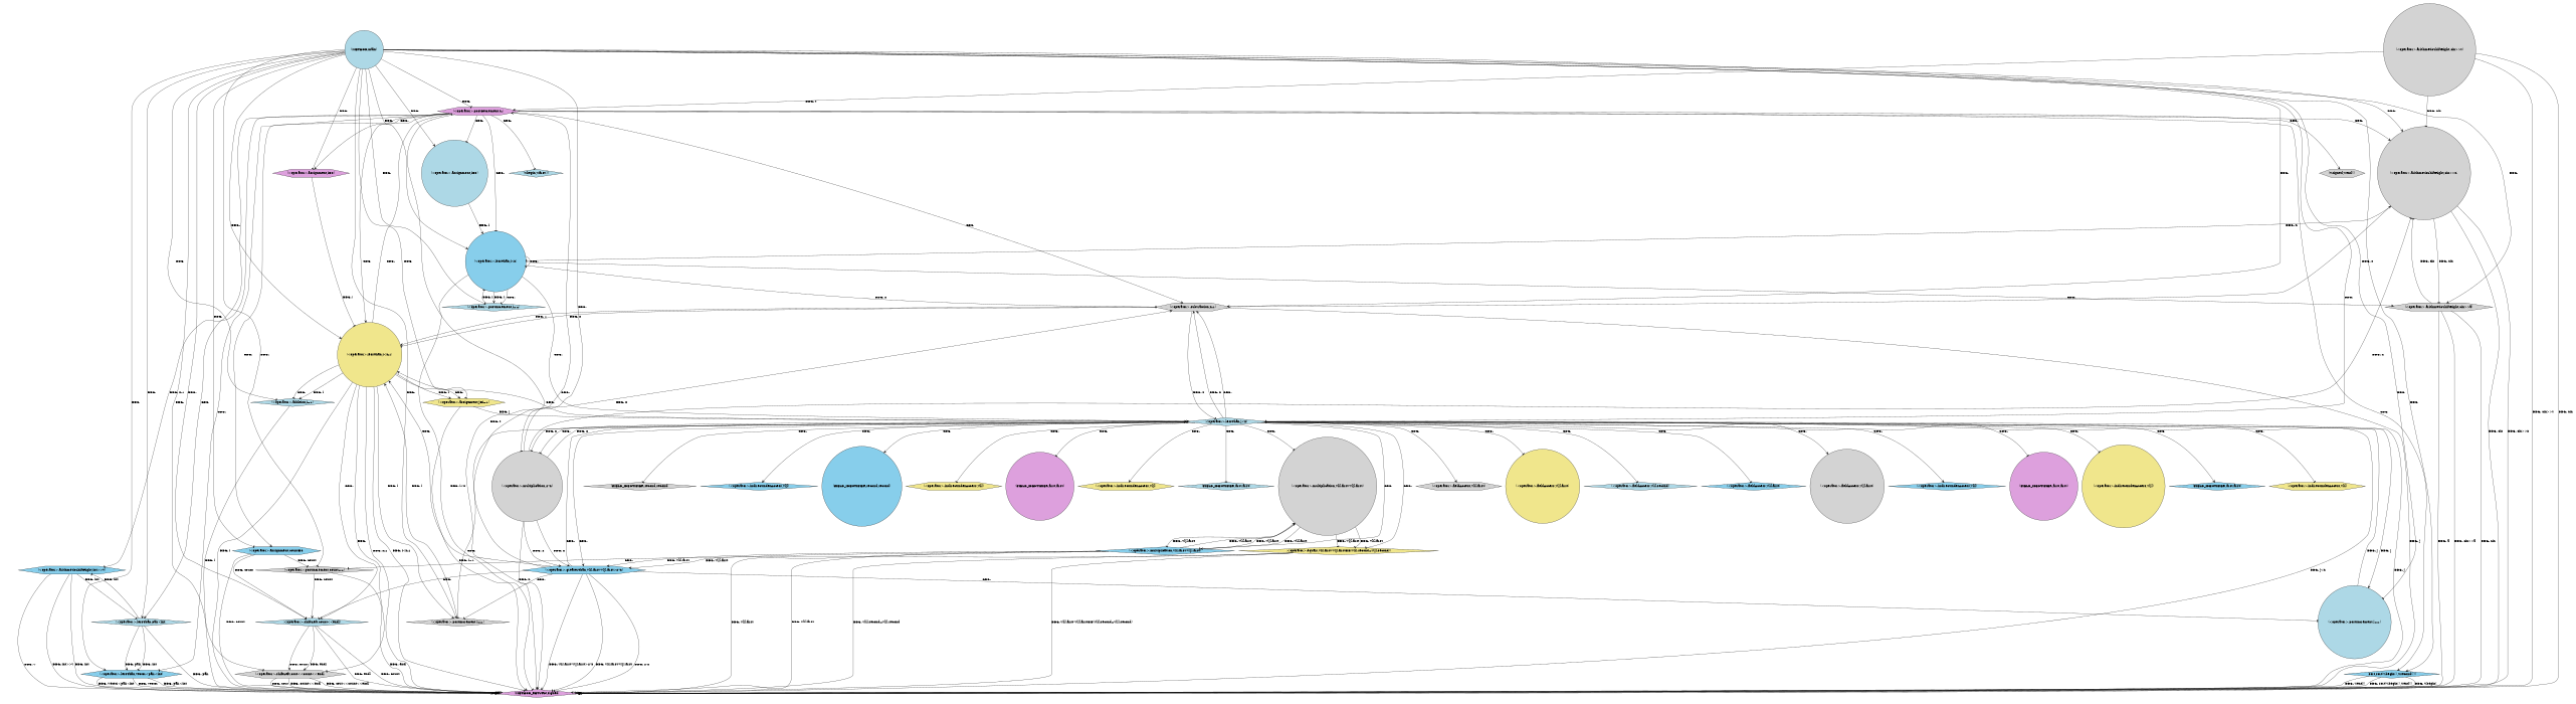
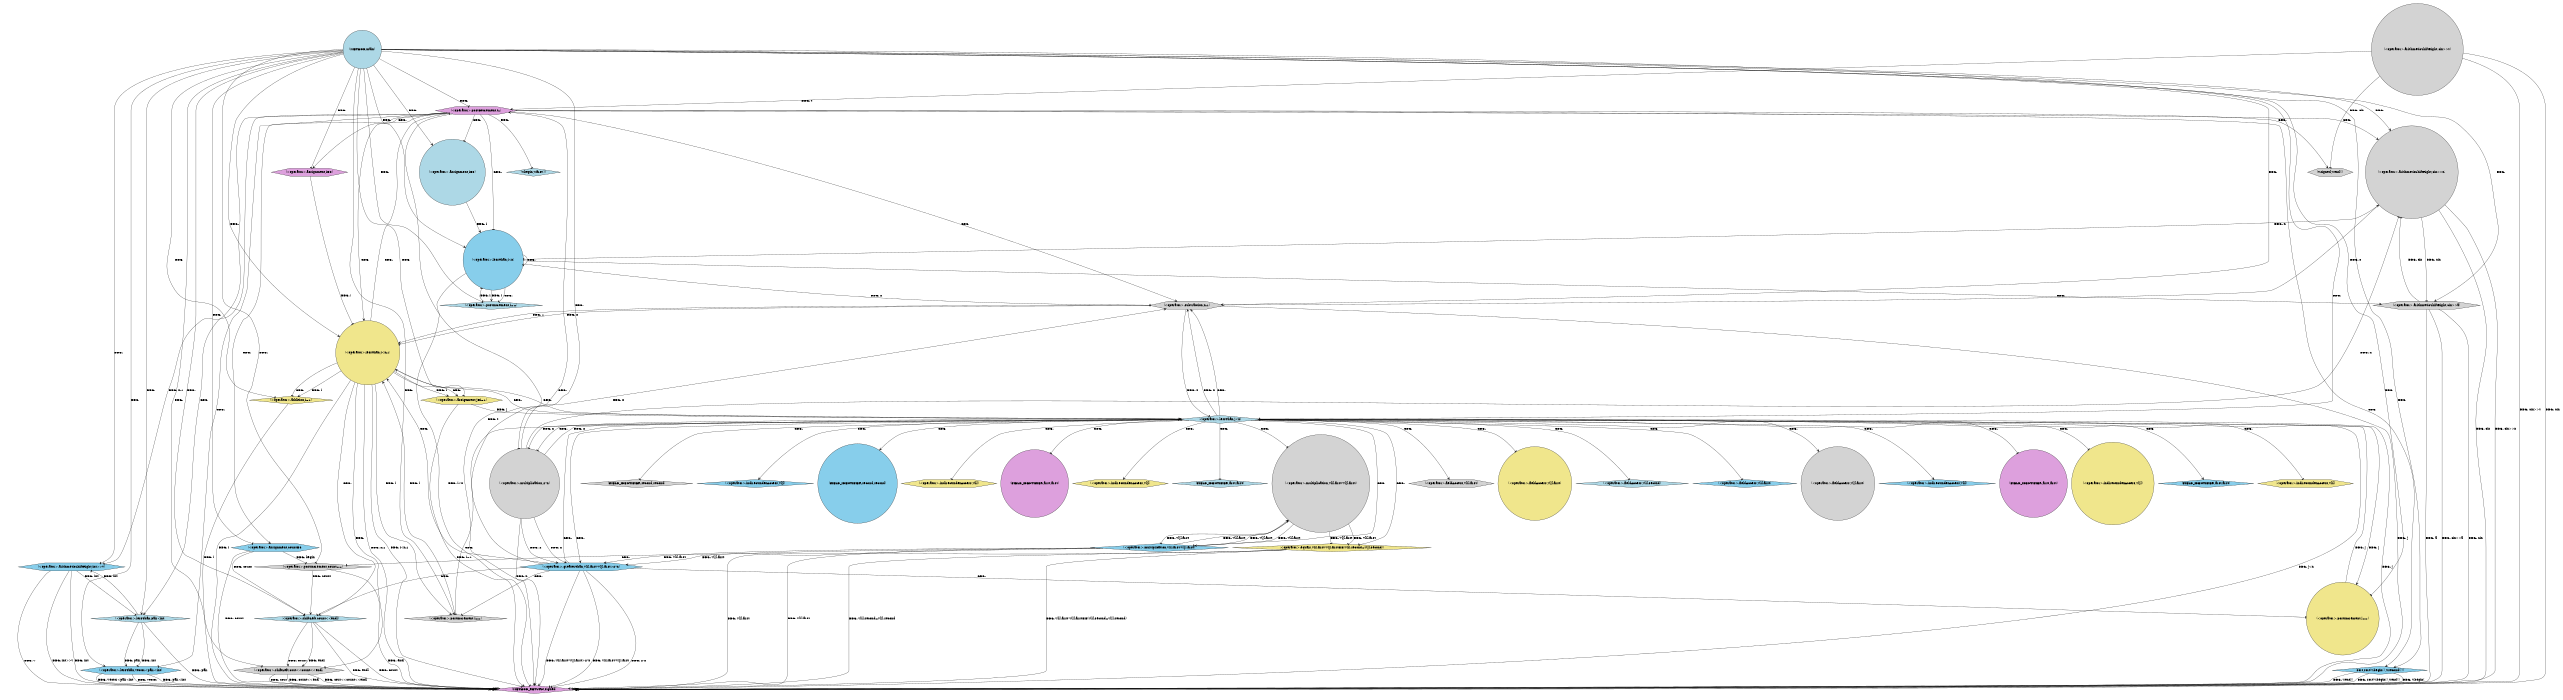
  digraph {
    node [fillcolor=lightgrey shape=diamond style=filled]
    edge [arrowhead=tee]
    n1 [fillcolor=lightblue label="(METHOD,main)" shape=circle]
    n2 [fillcolor=plum label="(<operator>.postDecrement,t--)" shape=hexagon]
    n3 [label="(<operator>.arithmeticShiftRight,cin>>n)" shape=circle]
    n4 [fillcolor=skyblue label="(sort,sort(v.begin(),v.second()))"]
    n5 [fillcolor=skyblue label="(<operator>.assignment,count=0)" shape=hexagon]
    n6 [label="(<operator>.shiftLeft,cout<<count<<endl)" shape=hexagon]
    n7 [fillcolor=skyblue label="(<operator>.lessThan,vector<pair<int)" shape=hexagon]
    n8 [fillcolor=skyblue label="(<operator>.arithmeticShiftRight,int>>v)" shape=hexagon]
    n9 [fillcolor=lightblue label="(<operator>.assignment,i=0)" shape=circle]
    n10 [fillcolor=skyblue label="(<operator>.lessThan,i<n)" shape=circle]
    n11 [fillcolor=lightblue label="(<operator>.postIncrement,i++)"]
    n12 [fillcolor=plum label="(<operator>.assignment,i=0)" shape=hexagon]
    n13 [fillcolor=khaki label="(<operator>.lessThan,i<n-1)" shape=circle]
    n14 [label="(<operator>.postIncrement,i++)"]
    n15 [label="(<operator>.arithmeticShiftRight,cin>>a)" shape=hexagon]
    n16 [fillcolor=lightblue label="(<operator>.shiftLeft,count<<endl)"]
    n17 [fillcolor=lightblue label="(<operator>.lessThan,pair<int)"]
    n18 [label="(<operator>.subtraction,n-1)" shape=hexagon]
    n19 [fillcolor=khaki label="(<operator>.assignment,j=i+1)" shape=hexagon]
    n20 [fillcolor=lightblue label="(<operator>.lessThan,j<n)"]
-   n21 [fillcolor=lightblue label="(<operator>.postIncrement,j++)" shape=circle]
-   n22 [fillcolor=lightblue label="(<operator>.addition,i+1)"]
+   n21 [fillcolor=khaki label="(<operator>.postIncrement,j++)" shape=circle]
+   n22 [fillcolor=khaki label="(<operator>.addition,i+1)"]
    n23 [label="(<operator>.postIncrement,count++)"]
    n24 [label="(<operator>.multiplication,2*n)" shape=circle]
    n25 [label="(<operator>.arithmeticShiftRight,cin>>t)" shape=circle]
    n26 [fillcolor=plum label="(METHOD_RETURN,signed)"]
    n27 [fillcolor=lightblue label="(v.begin,v.first())"]
    n28 [label="(v.signed,v.end())" shape=hexagon]
    n29 [fillcolor=khaki label="(<operator>.equals,v[i].first*v[j].first==(v[i].second+v[j].second))"]
    n30 [fillcolor=skyblue label="(<operator>.greaterThan,v[i].first*v[j].first>2*n)" shape=hexagon]
    n31 [label="(<operator>.multiplication,v[i].first*v[j].first)" shape=circle]
    n32 [fillcolor=skyblue label="(<operator>.multiplication,v[i].first*v[j].first)"]
    n33 [label="(<operator>.fieldAccess,v[i].first)" shape=hexagon]
    n34 [fillcolor=khaki label="(<operator>.fieldAccess,v[j].first)" shape=circle]
    n35 [fillcolor=lightblue label="(<operator>.fieldAccess,v[i].second)"]
    n36 [fillcolor=skyblue label="(<operator>.fieldAccess,v[i].first)"]
    n37 [label="(<operator>.fieldAccess,v[j].first)" shape=circle]
    n38 [fillcolor=skyblue label="(<operator>.indirectIndexAccess,v[i])"]
    n39 [fillcolor=plum label="(FIELD_IDENTIFIER,first,first)" shape=circle]
    n40 [fillcolor=khaki label="(<operator>.indirectIndexAccess,v[j])" shape=circle]
    n41 [fillcolor=skyblue label="(FIELD_IDENTIFIER,first,first)"]
    n42 [fillcolor=khaki label="(<operator>.indirectIndexAccess,v[i])" shape=hexagon]
    n43 [label="(FIELD_IDENTIFIER,second,second)"]
    n44 [fillcolor=skyblue label="(<operator>.indirectIndexAccess,v[j])"]
    n45 [fillcolor=skyblue label="(FIELD_IDENTIFIER,second,second)" shape=circle]
    n46 [fillcolor=khaki label="(<operator>.indirectIndexAccess,v[i])" shape=hexagon]
    n47 [fillcolor=plum label="(FIELD_IDENTIFIER,first,first)" shape=circle]
    n48 [fillcolor=khaki label="(<operator>.indirectIndexAccess,v[j])" shape=hexagon]
    n49 [fillcolor=lightblue label="(FIELD_IDENTIFIER,first,first)"]
    n1 -> n2 [label="DDG: "]
    n1 -> n3 [arrowhead=vee label="DDG: "]
    n1 -> n4 [arrowhead=vee label="DDG: "]
    n1 -> n5 [label="DDG: "]
    n1 -> n6 [label="DDG: "]
    n1 -> n7 [arrowhead=vee label="DDG: "]
+   n1 -> n8 [label="DDG: "]
    n1 -> n9 [arrowhead=vee label="DDG: "]
    n1 -> n10 [arrowhead=vee label="DDG: "]
    n1 -> n11 [label="DDG: "]
    n1 -> n12 [label="DDG: "]
    n1 -> n13 [arrowhead=vee label="DDG: "]
    n1 -> n14 [arrowhead=vee label="DDG: "]
    n1 -> n15 [arrowhead=vee label="DDG: "]
    n1 -> n16 [label="DDG: "]
    n1 -> n17 [arrowhead=vee label="DDG: "]
    n1 -> n18 [arrowhead=vee label="DDG: "]
    n1 -> n19 [label="DDG: "]
    n1 -> n20 [label="DDG: "]
    n1 -> n21 [label="DDG: "]
    n1 -> n22 [label="DDG: "]
    n1 -> n23 [label="DDG: "]
    n1 -> n24 [label="DDG: "]
    n2 -> n3 [arrowhead=vee label="CDG: "]
    n2 -> n4 [arrowhead=vee label="CDG: "]
    n2 -> n5 [arrowhead=vee label="CDG: "]
    n2 -> n7 [label="CDG: "]
    n2 -> n8 [label="DDG: n-1"]
    n2 -> n9 [label="CDG: "]
    n2 -> n10 [label="CDG: "]
    n2 -> n12 [arrowhead=vee label="CDG: "]
    n2 -> n13 [arrowhead=vee label="CDG: "]
    n2 -> n17 [arrowhead=vee label="CDG: "]
    n2 -> n18 [arrowhead=vee label="CDG: "]
    n2 -> n26 [arrowhead=vee label="DDG: t"]
-   n2 -> n27 [label="CDG: "]
+   n2 -> n27 [label="DDG: "]
    n2 -> n28 [arrowhead=vee label="CDG: "]
    n3 -> n10 [label="DDG: n"]
    n3 -> n15 [label="DDG: cin"]
    n3 -> n26 [arrowhead=vee label="DDG: cin"]
    n3 -> n26 [label="DDG: cin>>n"]
    n4 -> n26 [label="DDG: v.begin()"]
    n4 -> n26 [label="DDG: v.end()"]
    n4 -> n26 [label="DDG: sort(v.begin(),v.end())"]
    n5 -> n16 [label="DDG: count"]
-   n5 -> n23 [label="DDG: count"]
+   n5 -> n23 [label="DDG: begin"]
    n5 -> n26 [arrowhead=vee label="DDG: count"]
    n6 -> n26 [arrowhead=vee label="DDG: count<<endl"]
    n6 -> n26 [label="DDG: cout<<count<<endl"]
    n6 -> n26 [label="DDG: cout"]
    n7 -> n26 [label="DDG: pair<int"]
    n7 -> n26 [arrowhead=vee label="DDG: vector<pair<int"]
    n7 -> n26 [arrowhead=vee label="DDG: vector"]
    n8 -> n17 [label="DDG: int"]
    n8 -> n26 [arrowhead=vee label="DDG: int"]
    n8 -> n26 [label="DDG: v"]
    n8 -> n26 [label="DDG: int>>v"]
    n9 -> n10 [arrowhead=vee label="DDG: i"]
    n10 -> n10 [label="CDG: "]
    n10 -> n11 [arrowhead=vee label="DDG: i"]
    n10 -> n11 [label="CDG: "]
    n10 -> n15 [arrowhead=vee label="CDG: "]
    n10 -> n18 [label="DDG: n"]
    n10 -> n26 [label="DDG: i<n"]
    n11 -> n10 [label="DDG: i"]
    n12 -> n13 [label="DDG: i"]
    n13 -> n2 [label="CDG: "]
    n13 -> n6 [label="DDG: "]
    n13 -> n14 [arrowhead=vee label="DDG: i"]
    n13 -> n16 [arrowhead=vee label="CDG: "]
    n13 -> n19 [arrowhead=vee label="DDG: i"]
    n13 -> n19 [arrowhead=vee label="CDG: "]
-   n10 -> n20 [arrowhead=vee label="CDG: "]
+   n13 -> n20 [arrowhead=vee label="CDG: "]
    n13 -> n22 [arrowhead=vee label="DDG: i"]
    n13 -> n22 [label="CDG: "]
    n13 -> n26 [label="DDG: i"]
    n13 -> n26 [label="DDG: n-1"]
    n13 -> n26 [label="DDG: i<n-1"]
    n14 -> n13 [arrowhead=vee label="DDG: i"]
    n15 -> n3 [label="DDG: cin"]
    n15 -> n26 [label="DDG: cin"]
    n15 -> n26 [label="DDG: a"]
    n15 -> n26 [label="DDG: cin>>a"]
    n16 -> n6 [arrowhead=vee label="DDG: count"]
    n16 -> n6 [arrowhead=vee label="DDG: endl"]
    n16 -> n26 [arrowhead=vee label="DDG: count"]
    n16 -> n26 [arrowhead=vee label="DDG: endl"]
    n17 -> n7 [arrowhead=vee label="DDG: pair"]
    n17 -> n7 [label="DDG: int"]
    n17 -> n8 [label="DDG: int"]
    n17 -> n26 [label="DDG: pair"]
    n18 -> n3 [arrowhead=vee label="DDG: n"]
    n18 -> n13 [label="DDG: n"]
    n18 -> n13 [arrowhead=vee label="DDG: 1"]
    n18 -> n20 [label="DDG: n"]
    n18 -> n26 [label="DDG: j"]
    n19 -> n20 [arrowhead=vee label="DDG: j"]
    n19 -> n26 [arrowhead=vee label="DDG: i+1"]
    n20 -> n13 [arrowhead=vee label="CDG: "]
    n20 -> n14 [label="CDG: "]
    n20 -> n18 [arrowhead=vee label="DDG: n"]
    n20 -> n18 [arrowhead=vee label="CDG: "]
    n20 -> n21 [arrowhead=vee label="DDG: j"]
    n20 -> n24 [label="DDG: n"]
    n20 -> n24 [label="CDG: "]
    n20 -> n26 [arrowhead=vee label="DDG: j"]
    n20 -> n26 [arrowhead=vee label="DDG: j<n"]
    n20 -> n29 [label="CDG: "]
    n20 -> n30 [arrowhead=vee label="CDG: "]
    n20 -> n31 [label="CDG: "]
    n20 -> n32 [label="CDG: "]
    n20 -> n33 [arrowhead=vee label="CDG: "]
    n20 -> n34 [label="CDG: "]
    n20 -> n35 [label="CDG: "]
    n20 -> n36 [label="CDG: "]
    n20 -> n37 [arrowhead=vee label="CDG: "]
    n20 -> n38 [arrowhead=vee label="CDG: "]
    n20 -> n39 [label="CDG: "]
    n20 -> n40 [label="CDG: "]
    n20 -> n41 [arrowhead=vee label="CDG: "]
    n20 -> n42 [label="CDG: "]
    n20 -> n43 [label="CDG: "]
    n20 -> n44 [arrowhead=vee label="CDG: "]
    n20 -> n45 [arrowhead=vee label="CDG: "]
    n20 -> n46 [label="CDG: "]
    n20 -> n47 [label="CDG: "]
    n20 -> n48 [arrowhead=vee label="CDG: "]
    n20 -> n49 [label="CDG: "]
    n21 -> n20 [label="DDG: j"]
    n22 -> n26 [arrowhead=vee label="DDG: i"]
    n23 -> n16 [arrowhead=vee label="DDG: count"]
    n23 -> n26 [arrowhead=vee label="DDG: endl"]
    n24 -> n3 [label="DDG: n"]
    n24 -> n18 [arrowhead=vee label="DDG: n"]
    n24 -> n20 [label="DDG: n"]
    n24 -> n26 [arrowhead=vee label="DDG: n"]
    n24 -> n30 [arrowhead=vee label="DDG: 2"]
    n24 -> n30 [arrowhead=vee label="DDG: n"]
    n25 -> n2 [arrowhead=vee label="DDG: t"]
-   n25 -> n3 [label="DDG: cin"]
+   n25 -> n28 [label="DDG: cin"]
    n25 -> n26 [arrowhead=vee label="DDG: cin"]
    n25 -> n26 [arrowhead=vee label="DDG: cin>>t"]
    n29 -> n23 [label="CDG: "]
    n29 -> n26 [arrowhead=vee label="DDG: v[i].second+v[j].second"]
    n29 -> n26 [label="DDG: v[i].first*v[j].first==(v[i].second+v[j].second)"]
    n30 -> n2 [arrowhead=vee label="CDG: "]
    n30 -> n13 [arrowhead=vee label="CDG: "]
    n30 -> n14 [label="CDG: "]
    n30 -> n16 [label="CDG: "]
    n30 -> n20 [arrowhead=vee label="CDG: "]
    n30 -> n21 [label="CDG: "]
    n30 -> n26 [label="DDG: v[i].first*v[j].first"]
    n30 -> n26 [label="DDG: 2*n"]
    n30 -> n26 [arrowhead=vee label="DDG: v[i].first*v[j].first>2*n"]
    n31 -> n29 [label="DDG: v[j].first"]
    n31 -> n29 [label="DDG: v[i].first"]
    n31 -> n32 [arrowhead=vee label="DDG: v[i].first"]
    n31 -> n32 [label="DDG: v[j].first"]
    n32 -> n26 [arrowhead=vee label="DDG: v[i].first"]
    n32 -> n26 [label="DDG: v[j].first"]
    n32 -> n30 [arrowhead=vee label="DDG: v[j].first"]
    n32 -> n30 [arrowhead=vee label="DDG: v[i].first"]
    n32 -> n31 [arrowhead=vee label="DDG: v[i].first"]
    n32 -> n31 [arrowhead=vee label="DDG: v[j].first"]
  }
